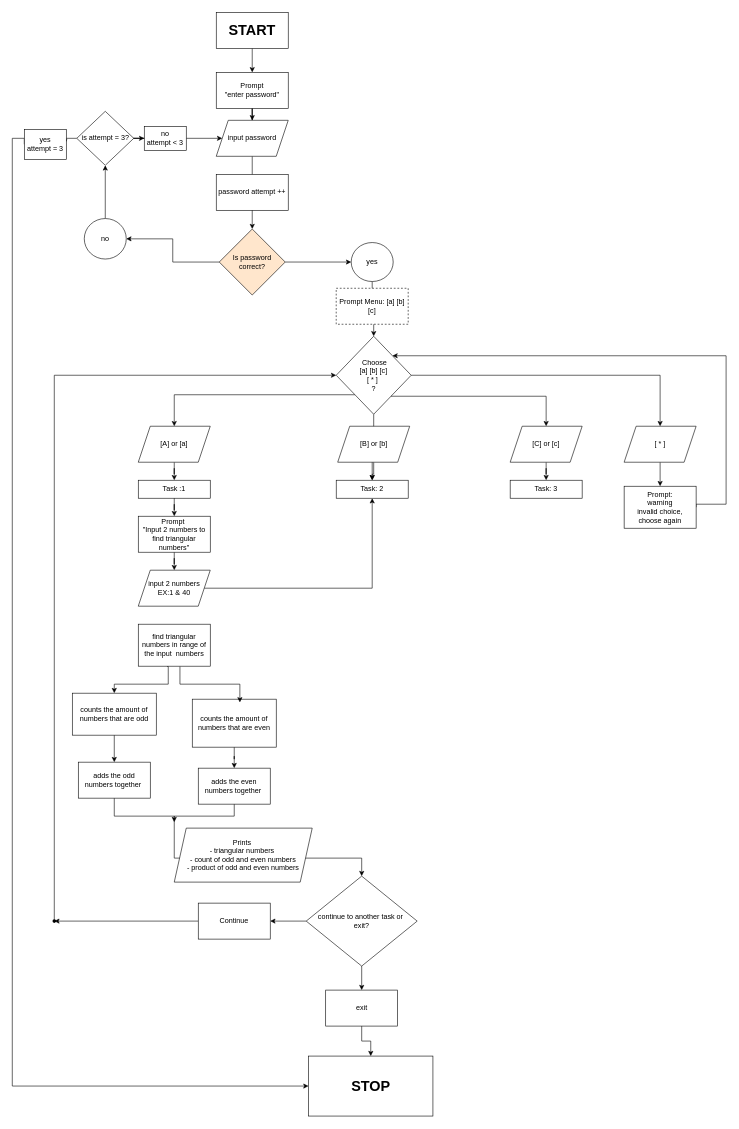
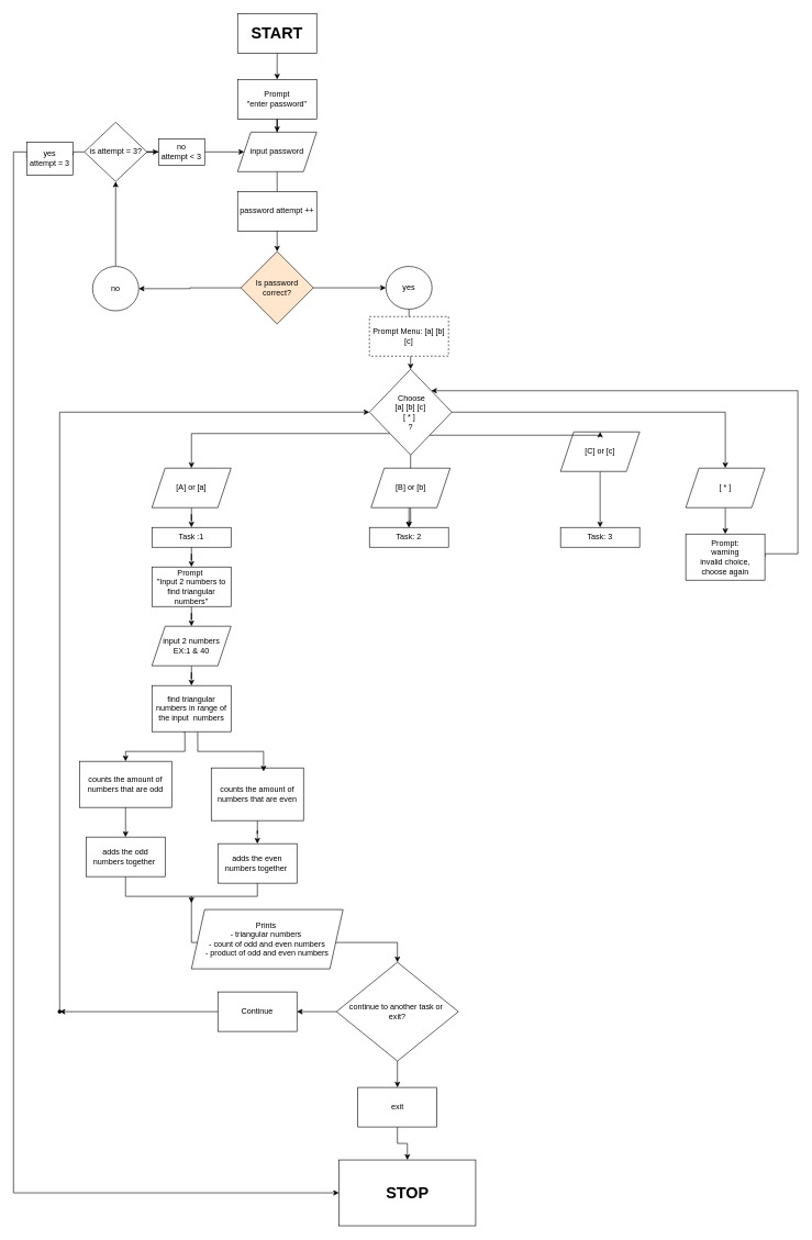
  <mxCell id="0" />
  <mxCell id="1" parent="0" />
  <mxCell id="2" style="edgeStyle=orthogonalEdgeStyle;rounded=0;orthogonalLoop=1;jettySize=auto;html=1;exitX=0.5;exitY=1;exitDx=0;exitDy=0;" parent="1" edge="1"><mxGeometry relative="1" as="geometry"><mxPoint x="412.5" y="80" as="sourcePoint" /><mxPoint x="412.5" y="80" as="targetPoint" /></mxGeometry></mxCell>
  <mxCell id="3" value="" style="edgeStyle=orthogonalEdgeStyle;rounded=0;orthogonalLoop=1;jettySize=auto;html=1;" parent="1" source="4" target="6" edge="1"><mxGeometry relative="1" as="geometry" /></mxCell>
  <mxCell id="4" value="&lt;h1&gt;START&lt;/h1&gt;" style="rounded=0;whiteSpace=wrap;html=1;" parent="1" vertex="1"><mxGeometry x="360" y="20" width="120" height="60" as="geometry" /></mxCell>
  <mxCell id="5" value="" style="edgeStyle=orthogonalEdgeStyle;rounded=0;orthogonalLoop=1;jettySize=auto;html=1;" parent="1" source="6" target="8" edge="1"><mxGeometry relative="1" as="geometry" /></mxCell>
  <mxCell id="6" value="Prompt&lt;div&gt;&quot;enter password&quot;&lt;/div&gt;" style="rounded=0;whiteSpace=wrap;html=1;" parent="1" vertex="1"><mxGeometry x="360" y="120" width="120" height="60" as="geometry" /></mxCell>
  <mxCell id="7" value="" style="edgeStyle=orthogonalEdgeStyle;rounded=0;orthogonalLoop=1;jettySize=auto;html=1;" parent="1" source="8" target="11" edge="1"><mxGeometry relative="1" as="geometry" /></mxCell>
  <mxCell id="8" value="input password" style="shape=parallelogram;perimeter=parallelogramPerimeter;whiteSpace=wrap;html=1;fixedSize=1;" parent="1" vertex="1"><mxGeometry x="360" y="200" width="120" height="60" as="geometry" /></mxCell>
  <mxCell id="9" value="" style="edgeStyle=orthogonalEdgeStyle;rounded=0;orthogonalLoop=1;jettySize=auto;html=1;" parent="1" source="11" target="13" edge="1"><mxGeometry relative="1" as="geometry" /></mxCell>
  <mxCell id="10" value="" style="edgeStyle=orthogonalEdgeStyle;rounded=0;orthogonalLoop=1;jettySize=auto;html=1;" parent="1" source="11" target="15" edge="1"><mxGeometry relative="1" as="geometry" /></mxCell>
  <mxCell id="11" value="Is password correct?" style="rhombus;whiteSpace=wrap;html=1;fillColor=#ffe6cc;" parent="1" vertex="1"><mxGeometry x="365" y="381.25" width="110" height="110" as="geometry" /></mxCell>
  <mxCell id="12" value="" style="edgeStyle=orthogonalEdgeStyle;rounded=0;orthogonalLoop=1;jettySize=auto;html=1;" parent="1" source="13" target="19" edge="1"><mxGeometry relative="1" as="geometry"><mxPoint x="645" y="500" as="targetPoint" /></mxGeometry></mxCell>
  <mxCell id="13" value="yes" style="ellipse;whiteSpace=wrap;html=1;" parent="1" vertex="1"><mxGeometry x="585" y="403.75" width="70" height="65" as="geometry" /></mxCell>
  <mxCell id="14" style="edgeStyle=orthogonalEdgeStyle;rounded=0;orthogonalLoop=1;jettySize=auto;html=1;entryX=0.5;entryY=1;entryDx=0;entryDy=0;" parent="1" source="15" target="58" edge="1"><mxGeometry relative="1" as="geometry" /></mxCell>
- <mxCell id="15" value="no" style="ellipse;whiteSpace=wrap;html=1;" parent="1" vertex="1"><mxGeometry x="140" y="363.75" width="70" height="67.5" as="geometry" /></mxCell>
+ <mxCell id="15" value="no" style="ellipse;whiteSpace=wrap;html=1;" parent="1" vertex="1"><mxGeometry x="140" y="403.75" width="70" height="67.5" as="geometry" /></mxCell>
  <mxCell id="16" style="edgeStyle=orthogonalEdgeStyle;rounded=0;orthogonalLoop=1;jettySize=auto;html=1;entryX=0.5;entryY=0;entryDx=0;entryDy=0;" parent="1" source="19" target="63" edge="1"><mxGeometry relative="1" as="geometry"><mxPoint x="1220" y="670" as="targetPoint" /><Array as="points"><mxPoint x="1100" y="625" /></Array></mxGeometry></mxCell>
  <mxCell id="17" style="edgeStyle=orthogonalEdgeStyle;rounded=0;orthogonalLoop=1;jettySize=auto;html=1;exitX=0;exitY=1;exitDx=0;exitDy=0;entryX=0.5;entryY=0;entryDx=0;entryDy=0;" parent="1" source="19" target="21" edge="1"><mxGeometry relative="1" as="geometry" /></mxCell>
  <mxCell id="18" value="" style="edgeStyle=orthogonalEdgeStyle;rounded=0;orthogonalLoop=1;jettySize=auto;html=1;" parent="1" source="19" target="29" edge="1"><mxGeometry relative="1" as="geometry" /></mxCell>
  <mxCell id="19" value="&amp;nbsp;Choose&lt;div&gt;[a] [b] [c]&lt;/div&gt;&lt;div&gt;[ * ]&amp;nbsp;&lt;/div&gt;&lt;div&gt;?&lt;/div&gt;" style="rhombus;whiteSpace=wrap;html=1;" parent="1" vertex="1"><mxGeometry x="560" y="560" width="125" height="130" as="geometry" /></mxCell>
  <mxCell id="20" value="" style="edgeStyle=orthogonalEdgeStyle;rounded=0;orthogonalLoop=1;jettySize=auto;html=1;" parent="1" source="21" target="28" edge="1"><mxGeometry relative="1" as="geometry" /></mxCell>
  <mxCell id="21" value="[A] or [a]" style="shape=parallelogram;perimeter=parallelogramPerimeter;whiteSpace=wrap;html=1;fixedSize=1;" parent="1" vertex="1"><mxGeometry x="230" y="710" width="120" height="60" as="geometry" /></mxCell>
  <mxCell id="22" value="" style="edgeStyle=orthogonalEdgeStyle;rounded=0;orthogonalLoop=1;jettySize=auto;html=1;" parent="1" source="23" target="29" edge="1"><mxGeometry relative="1" as="geometry" /></mxCell>
  <mxCell id="23" value="[B] or [b]" style="shape=parallelogram;perimeter=parallelogramPerimeter;whiteSpace=wrap;html=1;fixedSize=1;" parent="1" vertex="1"><mxGeometry x="562.5" y="710" width="120" height="60" as="geometry" /></mxCell>
  <mxCell id="24" value="" style="edgeStyle=orthogonalEdgeStyle;rounded=0;orthogonalLoop=1;jettySize=auto;html=1;" parent="1" source="25" target="30" edge="1"><mxGeometry relative="1" as="geometry" /></mxCell>
- <mxCell id="25" value="[C] or [c]" style="shape=parallelogram;perimeter=parallelogramPerimeter;whiteSpace=wrap;html=1;fixedSize=1;" parent="1" vertex="1"><mxGeometry x="850" y="710" width="120" height="60" as="geometry" /></mxCell>
+ <mxCell id="25" value="[C] or [c]" style="shape=parallelogram;perimeter=parallelogramPerimeter;whiteSpace=wrap;html=1;fixedSize=1;" parent="1" vertex="1"><mxGeometry x="850" y="655" width="120" height="60" as="geometry" /></mxCell>
  <mxCell id="26" style="edgeStyle=orthogonalEdgeStyle;rounded=0;orthogonalLoop=1;jettySize=auto;html=1;entryX=0.5;entryY=0;entryDx=0;entryDy=0;" parent="1" source="19" target="25" edge="1"><mxGeometry relative="1" as="geometry"><Array as="points"><mxPoint x="910" y="660" /></Array></mxGeometry></mxCell>
  <mxCell id="27" value="" style="edgeStyle=orthogonalEdgeStyle;rounded=0;orthogonalLoop=1;jettySize=auto;html=1;" parent="1" source="68" target="32" edge="1"><mxGeometry relative="1" as="geometry" /></mxCell>
  <mxCell id="28" value="Task :1" style="whiteSpace=wrap;html=1;" parent="1" vertex="1"><mxGeometry x="230" y="800" width="120" height="30" as="geometry" /></mxCell>
  <mxCell id="29" value="Task: 2" style="whiteSpace=wrap;html=1;" parent="1" vertex="1"><mxGeometry x="560" y="800" width="120" height="30" as="geometry" /></mxCell>
  <mxCell id="30" value="Task: 3" style="whiteSpace=wrap;html=1;" parent="1" vertex="1"><mxGeometry x="850" y="800" width="120" height="30" as="geometry" /></mxCell>
- <mxCell id="31" value="" style="edgeStyle=orthogonalEdgeStyle;rounded=0;orthogonalLoop=1;jettySize=auto;html=1;" parent="1" source="32" target="29" edge="1"><mxGeometry relative="1" as="geometry"><mxPoint x="286.95" y="1047.97" as="targetPoint" /></mxGeometry></mxCell>
+ <mxCell id="31" value="" style="edgeStyle=orthogonalEdgeStyle;rounded=0;orthogonalLoop=1;jettySize=auto;html=1;entryX=0.5;entryY=0;entryDx=0;entryDy=0;" parent="1" source="32" target="69" edge="1"><mxGeometry relative="1" as="geometry"><mxPoint x="286.95" y="1047.97" as="targetPoint" /></mxGeometry></mxCell>
  <mxCell id="32" value="input 2 numbers&lt;div&gt;EX:1 &amp;amp; 40&lt;/div&gt;" style="shape=parallelogram;perimeter=parallelogramPerimeter;whiteSpace=wrap;html=1;fixedSize=1;" parent="1" vertex="1"><mxGeometry x="230" y="950" width="120" height="60" as="geometry" /></mxCell>
  <mxCell id="33" value="" style="edgeStyle=orthogonalEdgeStyle;rounded=0;orthogonalLoop=1;jettySize=auto;html=1;exitX=0.399;exitY=1.006;exitDx=0;exitDy=0;exitPerimeter=0;" parent="1" source="69" target="35" edge="1"><mxGeometry relative="1" as="geometry"><mxPoint x="280" y="1120" as="sourcePoint" /><Array as="points"><mxPoint x="280" y="1110" /><mxPoint x="280" y="1140" /><mxPoint x="190" y="1140" /></Array></mxGeometry></mxCell>
  <mxCell id="34" value="" style="edgeStyle=orthogonalEdgeStyle;rounded=0;orthogonalLoop=1;jettySize=auto;html=1;" parent="1" source="35" target="42" edge="1"><mxGeometry relative="1" as="geometry" /></mxCell>
  <mxCell id="35" value="counts the amount of numbers that are odd" style="whiteSpace=wrap;html=1;" parent="1" vertex="1"><mxGeometry x="120" y="1155" width="140" height="70" as="geometry" /></mxCell>
  <mxCell id="36" value="" style="edgeStyle=orthogonalEdgeStyle;rounded=0;orthogonalLoop=1;jettySize=auto;html=1;" parent="1" source="37" target="40" edge="1"><mxGeometry relative="1" as="geometry" /></mxCell>
  <mxCell id="37" value="counts the amount of numbers that are even" style="whiteSpace=wrap;html=1;" parent="1" vertex="1"><mxGeometry x="320" y="1165" width="140" height="80" as="geometry" /></mxCell>
  <mxCell id="38" style="edgeStyle=orthogonalEdgeStyle;rounded=0;orthogonalLoop=1;jettySize=auto;html=1;entryX=0.567;entryY=0.067;entryDx=0;entryDy=0;entryPerimeter=0;exitX=0.579;exitY=1.006;exitDx=0;exitDy=0;exitPerimeter=0;" parent="1" source="69" target="37" edge="1"><mxGeometry relative="1" as="geometry"><Array as="points"><mxPoint x="300" y="1140" /><mxPoint x="399" y="1140" /></Array><mxPoint x="300" y="1120" as="sourcePoint" /></mxGeometry></mxCell>
  <mxCell id="39" style="edgeStyle=orthogonalEdgeStyle;rounded=0;orthogonalLoop=1;jettySize=auto;html=1;" parent="1" source="40" edge="1"><mxGeometry relative="1" as="geometry"><mxPoint x="290" y="1370" as="targetPoint" /><Array as="points"><mxPoint x="390" y="1360" /><mxPoint x="290" y="1360" /></Array></mxGeometry></mxCell>
  <mxCell id="40" value="adds the even numbers together&amp;nbsp;" style="whiteSpace=wrap;html=1;" parent="1" vertex="1"><mxGeometry x="330" y="1280" width="120" height="60" as="geometry" /></mxCell>
  <mxCell id="41" style="edgeStyle=orthogonalEdgeStyle;rounded=0;orthogonalLoop=1;jettySize=auto;html=1;entryX=0.5;entryY=0;entryDx=0;entryDy=0;" parent="1" source="42" target="45" edge="1"><mxGeometry relative="1" as="geometry"><mxPoint x="190" y="1550" as="targetPoint" /><Array as="points"><mxPoint x="190" y="1360" /><mxPoint x="290" y="1360" /><mxPoint x="290" y="1430" /><mxPoint x="603" y="1430" /></Array></mxGeometry></mxCell>
  <mxCell id="42" value="adds the odd numbers together&amp;nbsp;" style="whiteSpace=wrap;html=1;" parent="1" vertex="1"><mxGeometry x="130" y="1270" width="120" height="60" as="geometry" /></mxCell>
  <mxCell id="43" value="" style="edgeStyle=orthogonalEdgeStyle;rounded=0;orthogonalLoop=1;jettySize=auto;html=1;" parent="1" source="48" target="46" edge="1"><mxGeometry relative="1" as="geometry" /></mxCell>
  <mxCell id="44" value="" style="edgeStyle=orthogonalEdgeStyle;rounded=0;orthogonalLoop=1;jettySize=auto;html=1;" parent="1" source="45" target="50" edge="1"><mxGeometry relative="1" as="geometry" /></mxCell>
  <mxCell id="45" value="continue to another task or&amp;nbsp;&lt;div&gt;exit?&lt;/div&gt;" style="rhombus;whiteSpace=wrap;html=1;" parent="1" vertex="1"><mxGeometry x="510" y="1460" width="185" height="150" as="geometry" /></mxCell>
  <mxCell id="46" value="&lt;h1&gt;STOP&lt;/h1&gt;" style="rounded=0;whiteSpace=wrap;html=1;" parent="1" vertex="1"><mxGeometry x="513.75" y="1760" width="207.5" height="100" as="geometry" /></mxCell>
  <mxCell id="47" value="" style="edgeStyle=orthogonalEdgeStyle;rounded=0;orthogonalLoop=1;jettySize=auto;html=1;" parent="1" source="45" target="48" edge="1"><mxGeometry relative="1" as="geometry"><mxPoint x="602" y="1610" as="sourcePoint" /><mxPoint x="603" y="1760" as="targetPoint" /></mxGeometry></mxCell>
  <mxCell id="48" value="exit" style="rounded=0;whiteSpace=wrap;html=1;" parent="1" vertex="1"><mxGeometry x="542.5" y="1650" width="120" height="60" as="geometry" /></mxCell>
  <mxCell id="49" value="" style="edgeStyle=orthogonalEdgeStyle;rounded=0;orthogonalLoop=1;jettySize=auto;html=1;" parent="1" source="50" target="51" edge="1"><mxGeometry relative="1" as="geometry" /></mxCell>
  <mxCell id="50" value="Continue" style="rounded=0;whiteSpace=wrap;html=1;" parent="1" vertex="1"><mxGeometry x="330" y="1505" width="120" height="60" as="geometry" /></mxCell>
  <mxCell id="51" value="" style="shape=waypoint;sketch=0;size=6;pointerEvents=1;points=[];fillColor=default;resizable=0;rotatable=0;perimeter=centerPerimeter;snapToPoint=1;rounded=0;" parent="1" vertex="1"><mxGeometry x="80" y="1525" width="20" height="20" as="geometry" /></mxCell>
  <mxCell id="52" value="" style="edgeStyle=orthogonalEdgeStyle;rounded=0;orthogonalLoop=1;jettySize=auto;html=1;entryX=0;entryY=0.5;entryDx=0;entryDy=0;" parent="1" source="51" target="19" edge="1"><mxGeometry relative="1" as="geometry"><mxPoint x="90" y="620" as="targetPoint" /><mxPoint x="70" y="1535" as="sourcePoint" /><Array as="points"><mxPoint x="90" y="625" /></Array></mxGeometry></mxCell>
  <mxCell id="53" value="Prints&amp;nbsp;&lt;div&gt;- triangular numbers&amp;nbsp;&lt;div&gt;- count of odd and even numbers&lt;/div&gt;&lt;/div&gt;&lt;div&gt;- product of odd and even numbers&lt;/div&gt;" style="shape=parallelogram;perimeter=parallelogramPerimeter;whiteSpace=wrap;html=1;fixedSize=1;" parent="1" vertex="1"><mxGeometry x="290" y="1380" width="230" height="90" as="geometry" /></mxCell>
  <mxCell id="54" value="password attempt ++" style="rounded=0;whiteSpace=wrap;html=1;" parent="1" vertex="1"><mxGeometry x="360" y="290" width="120" height="60" as="geometry" /></mxCell>
  <mxCell id="55" value="" style="edgeStyle=orthogonalEdgeStyle;rounded=0;orthogonalLoop=1;jettySize=auto;html=1;" parent="1" source="58" target="60" edge="1"><mxGeometry relative="1" as="geometry" /></mxCell>
  <mxCell id="56" style="edgeStyle=orthogonalEdgeStyle;rounded=0;orthogonalLoop=1;jettySize=auto;html=1;exitX=0;exitY=0.5;exitDx=0;exitDy=0;entryX=0;entryY=0.5;entryDx=0;entryDy=0;" parent="1" source="65" target="46" edge="1"><mxGeometry relative="1" as="geometry"><mxPoint y="1820" as="targetPoint" x="20" /><Array as="points"><mxPoint y="230" x="20" /><mxPoint y="1810" x="20" /></Array></mxGeometry></mxCell>
  <mxCell id="57" value="" style="edgeStyle=orthogonalEdgeStyle;rounded=0;orthogonalLoop=1;jettySize=auto;html=1;" parent="1" source="58" target="65" edge="1"><mxGeometry relative="1" as="geometry" /></mxCell>
  <mxCell id="58" value="is attempt = 3?" style="rhombus;whiteSpace=wrap;html=1;" parent="1" vertex="1"><mxGeometry x="127.5" y="185" width="95" height="90" as="geometry" /></mxCell>
  <mxCell id="59" value="" style="edgeStyle=orthogonalEdgeStyle;rounded=0;orthogonalLoop=1;jettySize=auto;html=1;" parent="1" source="60" target="8" edge="1"><mxGeometry relative="1" as="geometry" /></mxCell>
  <mxCell id="60" value="no&lt;div&gt;attempt &amp;lt; 3&lt;/div&gt;" style="rounded=0;whiteSpace=wrap;html=1;" parent="1" vertex="1"><mxGeometry x="240" y="210" width="70" height="40" as="geometry" /></mxCell>
  <mxCell id="61" style="edgeStyle=orthogonalEdgeStyle;rounded=0;orthogonalLoop=1;jettySize=auto;html=1;entryX=1;entryY=0;entryDx=0;entryDy=0;exitX=1;exitY=0.5;exitDx=0;exitDy=0;" parent="1" source="66" target="19" edge="1"><mxGeometry relative="1" as="geometry"><mxPoint x="1300" y="570" as="targetPoint" /><mxPoint x="1190" y="840" as="sourcePoint" /><Array as="points"><mxPoint x="1210" y="840" /><mxPoint x="1210" y="593" /></Array></mxGeometry></mxCell>
  <mxCell id="62" value="" style="edgeStyle=orthogonalEdgeStyle;rounded=0;orthogonalLoop=1;jettySize=auto;html=1;" parent="1" source="63" target="66" edge="1"><mxGeometry relative="1" as="geometry" /></mxCell>
  <mxCell id="63" value="[ * ]" style="shape=parallelogram;perimeter=parallelogramPerimeter;whiteSpace=wrap;html=1;fixedSize=1;" parent="1" vertex="1"><mxGeometry x="1040" y="710" width="120" height="60" as="geometry" /></mxCell>
  <mxCell id="64" value="Prompt Menu: [a] [b][c]" style="rounded=0;whiteSpace=wrap;html=1;dashed=1;" parent="1" vertex="1"><mxGeometry x="560" y="480" width="120" height="60" as="geometry" /></mxCell>
  <mxCell id="65" value="yes&lt;div&gt;attempt = 3&lt;/div&gt;" style="rounded=0;whiteSpace=wrap;html=1;" parent="1" vertex="1"><mxGeometry x="40" y="215" width="70" height="50" as="geometry" /></mxCell>
  <mxCell id="66" value="Prompt:&lt;br&gt;&lt;div&gt;warning&lt;br&gt;&lt;div&gt;invalid choice,&lt;/div&gt;&lt;div&gt;choose again&lt;/div&gt;&lt;/div&gt;" style="rounded=0;whiteSpace=wrap;html=1;" parent="1" vertex="1"><mxGeometry x="1040" y="810" width="120" height="70" as="geometry" /></mxCell>
  <mxCell id="67" value="" style="edgeStyle=orthogonalEdgeStyle;rounded=0;orthogonalLoop=1;jettySize=auto;html=1;" parent="1" source="28" target="68" edge="1"><mxGeometry relative="1" as="geometry"><mxPoint x="290" y="830" as="sourcePoint" /><mxPoint x="290" y="960" as="targetPoint" /></mxGeometry></mxCell>
  <mxCell id="68" value="Prompt&amp;nbsp;&lt;div&gt;&quot;Input 2 numbers to find triangular numbers&quot;&lt;/div&gt;" style="rounded=0;whiteSpace=wrap;html=1;" parent="1" vertex="1"><mxGeometry x="230" y="860" width="120" height="60" as="geometry" /></mxCell>
  <mxCell id="69" value="find triangular numbers in range of the input&amp;nbsp; numbers" style="rounded=0;whiteSpace=wrap;html=1;" parent="1" vertex="1"><mxGeometry x="230" y="1040" width="120" height="70" as="geometry" /></mxCell>
